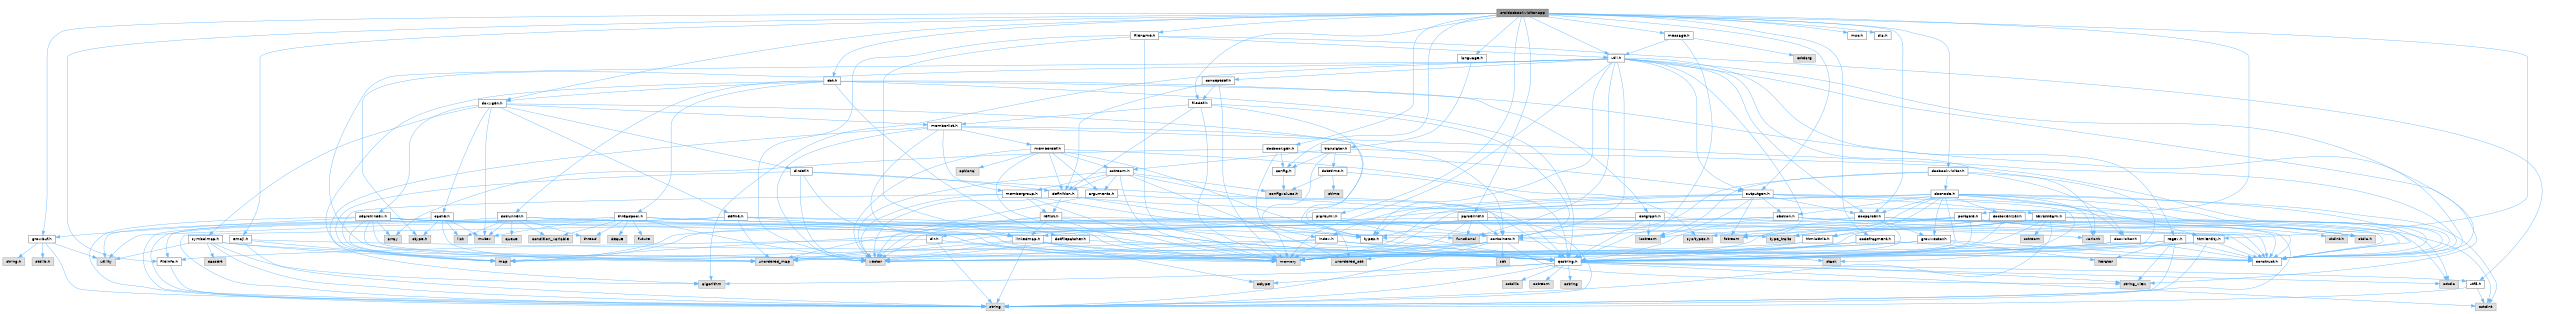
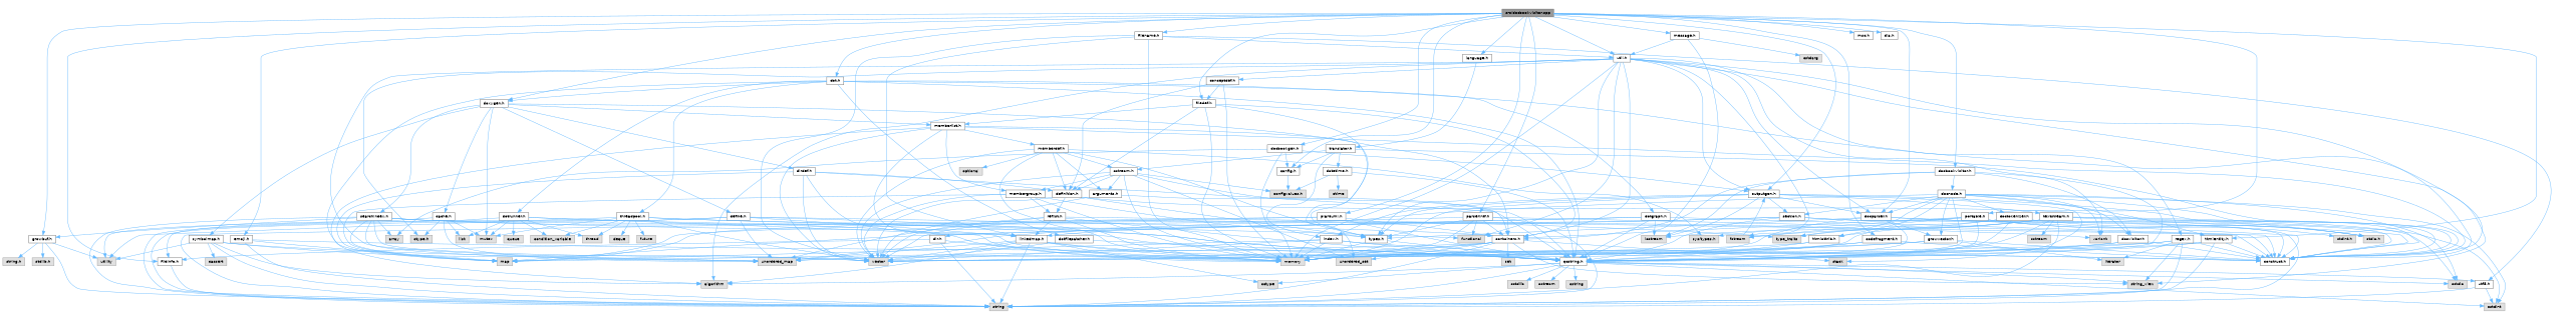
  digraph {
    node [color=grey40 fillcolor=white fontname=Helvetica fontsize=10 shape=box style=filled]
    edge [color=steelblue1 fontname=Helvetica fontsize=10 labelfontname=Helvetica labelfontsize=10 style=solid]
    n1 [color=gray40 fillcolor=grey60 fontcolor=black height=0.2 label="src/docbookvisitor.cpp" width=0.4]
    n2 [height=0.2 label="docbookvisitor.h" width=0.4]
    n3 [height=0.2 label="docparser.h" width=0.4]
    n4 [height=0.2 label="htmlentity.h" width=0.4]
    n5 [height=0.2 label="language.h" width=0.4]
    n6 [height=0.2 label="config.h" width=0.4]
    n7 [height=0.2 label="doxygen.h" width=0.4]
    n8 [height=0.2 label="growbuf.h" width=0.4]
    n9 [height=0.2 label="outputgen.h" width=0.4]
    n10 [height=0.2 label="docbookgen.h" width=0.4]
    n11 [height=0.2 label="dot.h" width=0.4]
    n12 [height=0.2 label="fileinfo.h" width=0.4]
    n13 [height=0.2 label="message.h" width=0.4]
    n14 [height=0.2 label="util.h" width=0.4]
    n15 [height=0.2 label="filedef.h" width=0.4]
    n16 [height=0.2 label="parserintf.h" width=0.4]
    n17 [height=0.2 label="filename.h" width=0.4]
    n18 [height=0.2 label="msc.h" width=0.4]
    n19 [height=0.2 label="dia.h" width=0.4]
    n20 [height=0.2 label="emoji.h" width=0.4]
    n21 [height=0.2 label="plantuml.h" width=0.4]
    n22 [height=0.2 label="portable.h" width=0.4]
    n23 [height=0.2 label="codefragment.h" width=0.4]
    n24 [color=grey60 fillcolor="#E0E0E0" height=0.2 label=iostream width=0.4]
    n25 [height=0.2 label="containers.h" width=0.4]
    n26 [height=0.2 label="docvisitor.h" width=0.4]
    n27 [height=0.2 label="qcstring.h" width=0.4]
    n28 [height=0.2 label="docnode.h" width=0.4]
    n29 [color=grey60 fillcolor="#E0E0E0" height=0.2 label=memory width=0.4]
    n30 [height=0.2 label="construct.h" width=0.4]
    n31 [height=0.2 label="growvector.h" width=0.4]
    n32 [color=grey60 fillcolor="#E0E0E0" height=0.2 label="stdio.h" width=0.4]
    n33 [height=0.2 label="types.h" width=0.4]
    n34 [color=grey60 fillcolor="#E0E0E0" height=0.2 label=string width=0.4]
    n35 [color=grey60 fillcolor="#E0E0E0" height=0.2 label=unordered_map width=0.4]
    n36 [height=0.2 label="translator.h" width=0.4]
    n37 [color=grey60 fillcolor="#E0E0E0" height=0.2 label="configvalues.h" width=0.4]
    n38 [color=grey60 fillcolor="#E0E0E0" height=0.2 label=mutex width=0.4]
    n39 [height=0.2 label="dirdef.h" width=0.4]
    n40 [height=0.2 label="memberlist.h" width=0.4]
    n41 [height=0.2 label="define.h" width=0.4]
    n42 [height=0.2 label="cache.h" width=0.4]
    n43 [height=0.2 label="symbolmap.h" width=0.4]
    n44 [height=0.2 label="searchindex.h" width=0.4]
    n45 [color=grey60 fillcolor="#E0E0E0" height=0.2 label=utility width=0.4]
    n46 [color=grey60 fillcolor="#E0E0E0" height=0.2 label="stdlib.h" width=0.4]
    n47 [color=grey60 fillcolor="#E0E0E0" height=0.2 label="string.h" width=0.4]
    n48 [color=grey60 fillcolor="#E0E0E0" height=0.2 label=stack width=0.4]
    n49 [height=0.2 label="section.h" width=0.4]
    n50 [height=0.2 label="index.h" width=0.4]
    n51 [color=grey60 fillcolor="#E0E0E0" height=0.2 label=fstream width=0.4]
    n52 [height=0.2 label="textstream.h" width=0.4]
    n53 [color=grey60 fillcolor="#E0E0E0" height=0.2 label=array width=0.4]
    n54 [color=grey60 fillcolor="#E0E0E0" height=0.2 label=map width=0.4]
    n55 [height=0.2 label="threadpool.h" width=0.4]
    n56 [height=0.2 label="dotgraph.h" width=0.4]
    n57 [height=0.2 label="dotfilepatcher.h" width=0.4]
    n58 [height=0.2 label="dotrunner.h" width=0.4]
    n59 [color=grey60 fillcolor="#E0E0E0" height=0.2 label=cstdarg width=0.4]
    n60 [color=grey60 fillcolor="#E0E0E0" height=0.2 label=string_view width=0.4]
    n61 [color=grey60 fillcolor="#E0E0E0" height=0.2 label=algorithm width=0.4]
    n62 [color=grey60 fillcolor="#E0E0E0" height=0.2 label=variant width=0.4]
    n63 [color=grey60 fillcolor="#E0E0E0" height=0.2 label="ctype.h" width=0.4]
    n64 [color=grey60 fillcolor="#E0E0E0" height=0.2 label=functional width=0.4]
    n65 [height=0.2 label="regex.h" width=0.4]
    n66 [height=0.2 label="conceptdef.h" width=0.4]
    n67 [color=grey60 fillcolor="#E0E0E0" height=0.2 label=unordered_set width=0.4]
    n68 [height=0.2 label="definition.h" width=0.4]
    n69 [color=grey60 fillcolor="#E0E0E0" height=0.2 label=vector width=0.4]
    n70 [height=0.2 label="utf8.h" width=0.4]
    n71 [height=0.2 label="linkedmap.h" width=0.4]
    n72 [color=grey60 fillcolor="#E0E0E0" height=0.2 label="sys/types.h" width=0.4]
    n73 [color=grey60 fillcolor="#E0E0E0" height=0.2 label="stdint.h" width=0.4]
    n74 [color=grey60 fillcolor="#E0E0E0" height=0.2 label=set width=0.4]
    n75 [color=grey60 fillcolor="#E0E0E0" height=0.2 label=cctype width=0.4]
    n76 [color=grey60 fillcolor="#E0E0E0" height=0.2 label=cstring width=0.4]
    n77 [color=grey60 fillcolor="#E0E0E0" height=0.2 label=cstdio width=0.4]
    n78 [color=grey60 fillcolor="#E0E0E0" height=0.2 label=cstdlib width=0.4]
    n79 [color=grey60 fillcolor="#E0E0E0" height=0.2 label=cstdint width=0.4]
    n80 [color=grey60 fillcolor="#E0E0E0" height=0.2 label=ostream width=0.4]
    n81 [color=grey60 fillcolor="#E0E0E0" height=0.2 label=type_traits width=0.4]
    n82 [height=0.2 label="htmlattrib.h" width=0.4]
    n83 [height=0.2 label="doctokenizer.h" width=0.4]
    n84 [color=grey60 fillcolor="#E0E0E0" height=0.2 label=iterator width=0.4]
    n85 [height=0.2 label="ostream.h" width=0.4]
    n86 [height=0.2 label="datetime.h" width=0.4]
    n87 [height=0.2 label="arguments.h" width=0.4]
    n88 [height=0.2 label="membergroup.h" width=0.4]
    n89 [color=grey60 fillcolor="#E0E0E0" height=0.2 label=ctime width=0.4]
    n90 [height=0.2 label="reflist.h" width=0.4]
    n91 [height=0.2 label="memberdef.h" width=0.4]
    n92 [color=grey60 fillcolor="#E0E0E0" height=0.2 label=list width=0.4]
    n93 [color=grey60 fillcolor="#E0E0E0" height=0.2 label=cassert width=0.4]
    n94 [color=grey60 fillcolor="#E0E0E0" height=0.2 label=optional width=0.4]
    n95 [color=grey60 fillcolor="#E0E0E0" height=0.2 label=sstream width=0.4]
    n96 [color=grey60 fillcolor="#E0E0E0" height=0.2 label=condition_variable width=0.4]
    n97 [color=grey60 fillcolor="#E0E0E0" height=0.2 label=deque width=0.4]
    n98 [color=grey60 fillcolor="#E0E0E0" height=0.2 label=future width=0.4]
    n99 [color=grey60 fillcolor="#E0E0E0" height=0.2 label=thread width=0.4]
    n100 [height=0.2 label="dir.h" width=0.4]
    n101 [color=grey60 fillcolor="#E0E0E0" height=0.2 label=queue width=0.4]
    n1 -> n2
    n1 -> n3
    n1 -> n4
    n1 -> n5
    n1 -> n6
    n1 -> n7
    n1 -> n8
    n1 -> n9
    n1 -> n10
    n1 -> n11
    n1 -> n12
    n1 -> n13
    n1 -> n14
    n1 -> n15
    n1 -> n16
    n1 -> n17
    n1 -> n18
    n1 -> n19
    n1 -> n20
    n1 -> n21
    n1 -> n22
    n1 -> n23
    n2 -> n24
    n2 -> n25
    n2 -> n26
    n2 -> n27
    n2 -> n28
    n3 -> n27
    n3 -> n29
    n3 -> n30
    n3 -> n31
    n3 -> n32
    n3 -> n33
    n4 -> n27
    n4 -> n30
    n4 -> n34
    n4 -> n35
    n5 -> n36
    n6 -> n37
    n7 -> n25
    n7 -> n38
    n7 -> n39
    n7 -> n40
    n7 -> n41
    n7 -> n42
    n7 -> n43
    n7 -> n44
    n8 -> n34
    n8 -> n45
    n8 -> n46
    n8 -> n47
    n9 -> n3
    n9 -> n24
    n9 -> n29
    n9 -> n30
    n9 -> n33
    n9 -> n48
    n9 -> n49
    n9 -> n50
-   n9 -> n51
+   n51 -> n9
    n9 -> n52
    n10 -> n6
    n10 -> n9
    n10 -> n29
    n10 -> n53
    n11 -> n7
    n11 -> n27
    n11 -> n30
    n11 -> n54
    n11 -> n55
    n11 -> n56
    n11 -> n57
    n11 -> n58
    n12 -> n34
    n13 -> n14
    n13 -> n27
    n13 -> n59
    n14 -> n3
    n14 -> n9
    n14 -> n25
    n14 -> n29
    n14 -> n30
    n14 -> n33
    n14 -> n35
    n14 -> n51
    n14 -> n60
    n14 -> n61
    n14 -> n62
    n14 -> n63
    n14 -> n64
    n14 -> n65
    n14 -> n66
    n15 -> n25
    n15 -> n29
    n15 -> n40
    n15 -> n67
    n15 -> n68
    n16 -> n25
    n16 -> n29
    n16 -> n30
    n16 -> n33
    n16 -> n34
    n16 -> n54
    n16 -> n64
    n17 -> n14
    n17 -> n29
    n17 -> n69
    n17 -> n70
    n17 -> n71
    n20 -> n30
    n20 -> n34
    n20 -> n54
    n21 -> n25
    n21 -> n27
    n21 -> n34
    n21 -> n54
    n22 -> n25
    n22 -> n27
    n22 -> n32
    n22 -> n51
    n22 -> n72
    n22 -> n73
    n23 -> n27
    n23 -> n29
    n23 -> n30
    n25 -> n34
    n25 -> n35
    n25 -> n48
    n25 -> n54
    n25 -> n60
    n25 -> n67
    n25 -> n69
    n25 -> n74
    n26 -> n27
    n26 -> n29
    n26 -> n30
    n27 -> n34
    n27 -> n60
    n27 -> n61
    n27 -> n70
    n27 -> n75
    n27 -> n76
    n27 -> n77
    n27 -> n78
    n27 -> n79
    n27 -> n80
    n28 -> n3
    n28 -> n4
    n28 -> n26
    n28 -> n27
-   n28 -> n29
+   n33 -> n29
    n28 -> n30
    n28 -> n31
    n28 -> n49
    n28 -> n62
    n28 -> n69
    n28 -> n77
    n28 -> n79
    n28 -> n81
    n28 -> n82
    n28 -> n83
    n31 -> n29
    n31 -> n30
    n31 -> n69
    n31 -> n84
    n33 -> n27
    n36 -> n6
    n36 -> n30
    n36 -> n50
    n36 -> n85
    n36 -> n86
    n39 -> n27
    n39 -> n54
    n39 -> n68
    n39 -> n69
    n39 -> n71
    n40 -> n30
    n40 -> n33
    n40 -> n61
    n40 -> n69
    n40 -> n71
    n40 -> n88
    n40 -> n91
    n41 -> n12
    n41 -> n25
    n41 -> n27
    n41 -> n29
    n41 -> n34
    n41 -> n35
    n42 -> n35
    n42 -> n38
    n42 -> n45
    n42 -> n63
    n42 -> n92
    n43 -> n34
    n43 -> n35
    n43 -> n45
    n43 -> n61
    n43 -> n69
    n43 -> n93
    n44 -> n8
    n44 -> n27
    n44 -> n29
    n44 -> n34
    n44 -> n35
    n44 -> n53
    n44 -> n54
    n44 -> n62
    n44 -> n69
    n49 -> n27
    n49 -> n30
    n49 -> n34
    n49 -> n35
    n49 -> n71
    n50 -> n27
    n50 -> n29
    n50 -> n30
    n50 -> n54
    n50 -> n69
    n52 -> n24
    n52 -> n27
    n52 -> n30
    n52 -> n34
    n52 -> n51
    n52 -> n77
    n52 -> n79
    n52 -> n81
    n52 -> n95
    n55 -> n38
    n55 -> n45
    n55 -> n64
    n55 -> n69
    n55 -> n81
    n55 -> n96
    n55 -> n97
    n55 -> n98
    n55 -> n99
    n56 -> n24
    n56 -> n27
    n56 -> n30
    n56 -> n54
    n56 -> n100
    n57 -> n27
    n57 -> n69
    n58 -> n27
    n58 -> n29
    n58 -> n34
    n58 -> n38
    n58 -> n92
    n58 -> n96
    n58 -> n99
    n58 -> n101
    n65 -> n29
    n65 -> n30
    n65 -> n34
    n65 -> n60
    n65 -> n69
    n65 -> n84
    n66 -> n15
    n66 -> n29
    n66 -> n68
    n68 -> n30
    n68 -> n33
    n68 -> n69
    n68 -> n90
    n70 -> n34
    n70 -> n79
    n71 -> n27
    n71 -> n29
    n71 -> n34
    n71 -> n35
+   n71 -> n61
    n71 -> n69
    n71 -> n75
    n82 -> n27
    n82 -> n69
    n83 -> n27
    n83 -> n29
    n83 -> n30
    n83 -> n32
    n83 -> n82
    n85 -> n25
    n85 -> n29
    n85 -> n37
    n85 -> n67
    n85 -> n68
    n85 -> n69
    n85 -> n87
    n85 -> n88
    n86 -> n27
    n86 -> n37
    n86 -> n89
    n87 -> n27
    n87 -> n69
    n88 -> n29
    n88 -> n33
    n88 -> n54
    n88 -> n69
    n88 -> n90
    n90 -> n27
    n90 -> n29
    n90 -> n30
    n90 -> n35
    n90 -> n69
    n90 -> n71
    n91 -> n29
    n91 -> n33
    n91 -> n68
    n91 -> n69
    n91 -> n72
    n91 -> n85
    n91 -> n87
    n91 -> n94
    n100 -> n12
    n100 -> n29
    n100 -> n34
  }
